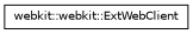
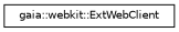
  digraph {
    rankdir=TB
-   n1 [color=black fillcolor=white fontname=Helvetica fontsize=10 height=0.2 label="webkit::webkit::ExtWebClient" shape=record style=filled width=0.4]
+   n1 [color=black fillcolor=white fontname=Helvetica fontsize=10 height=0.2 label="gaia::webkit::ExtWebClient" shape=record style=filled width=0.4]
  }
